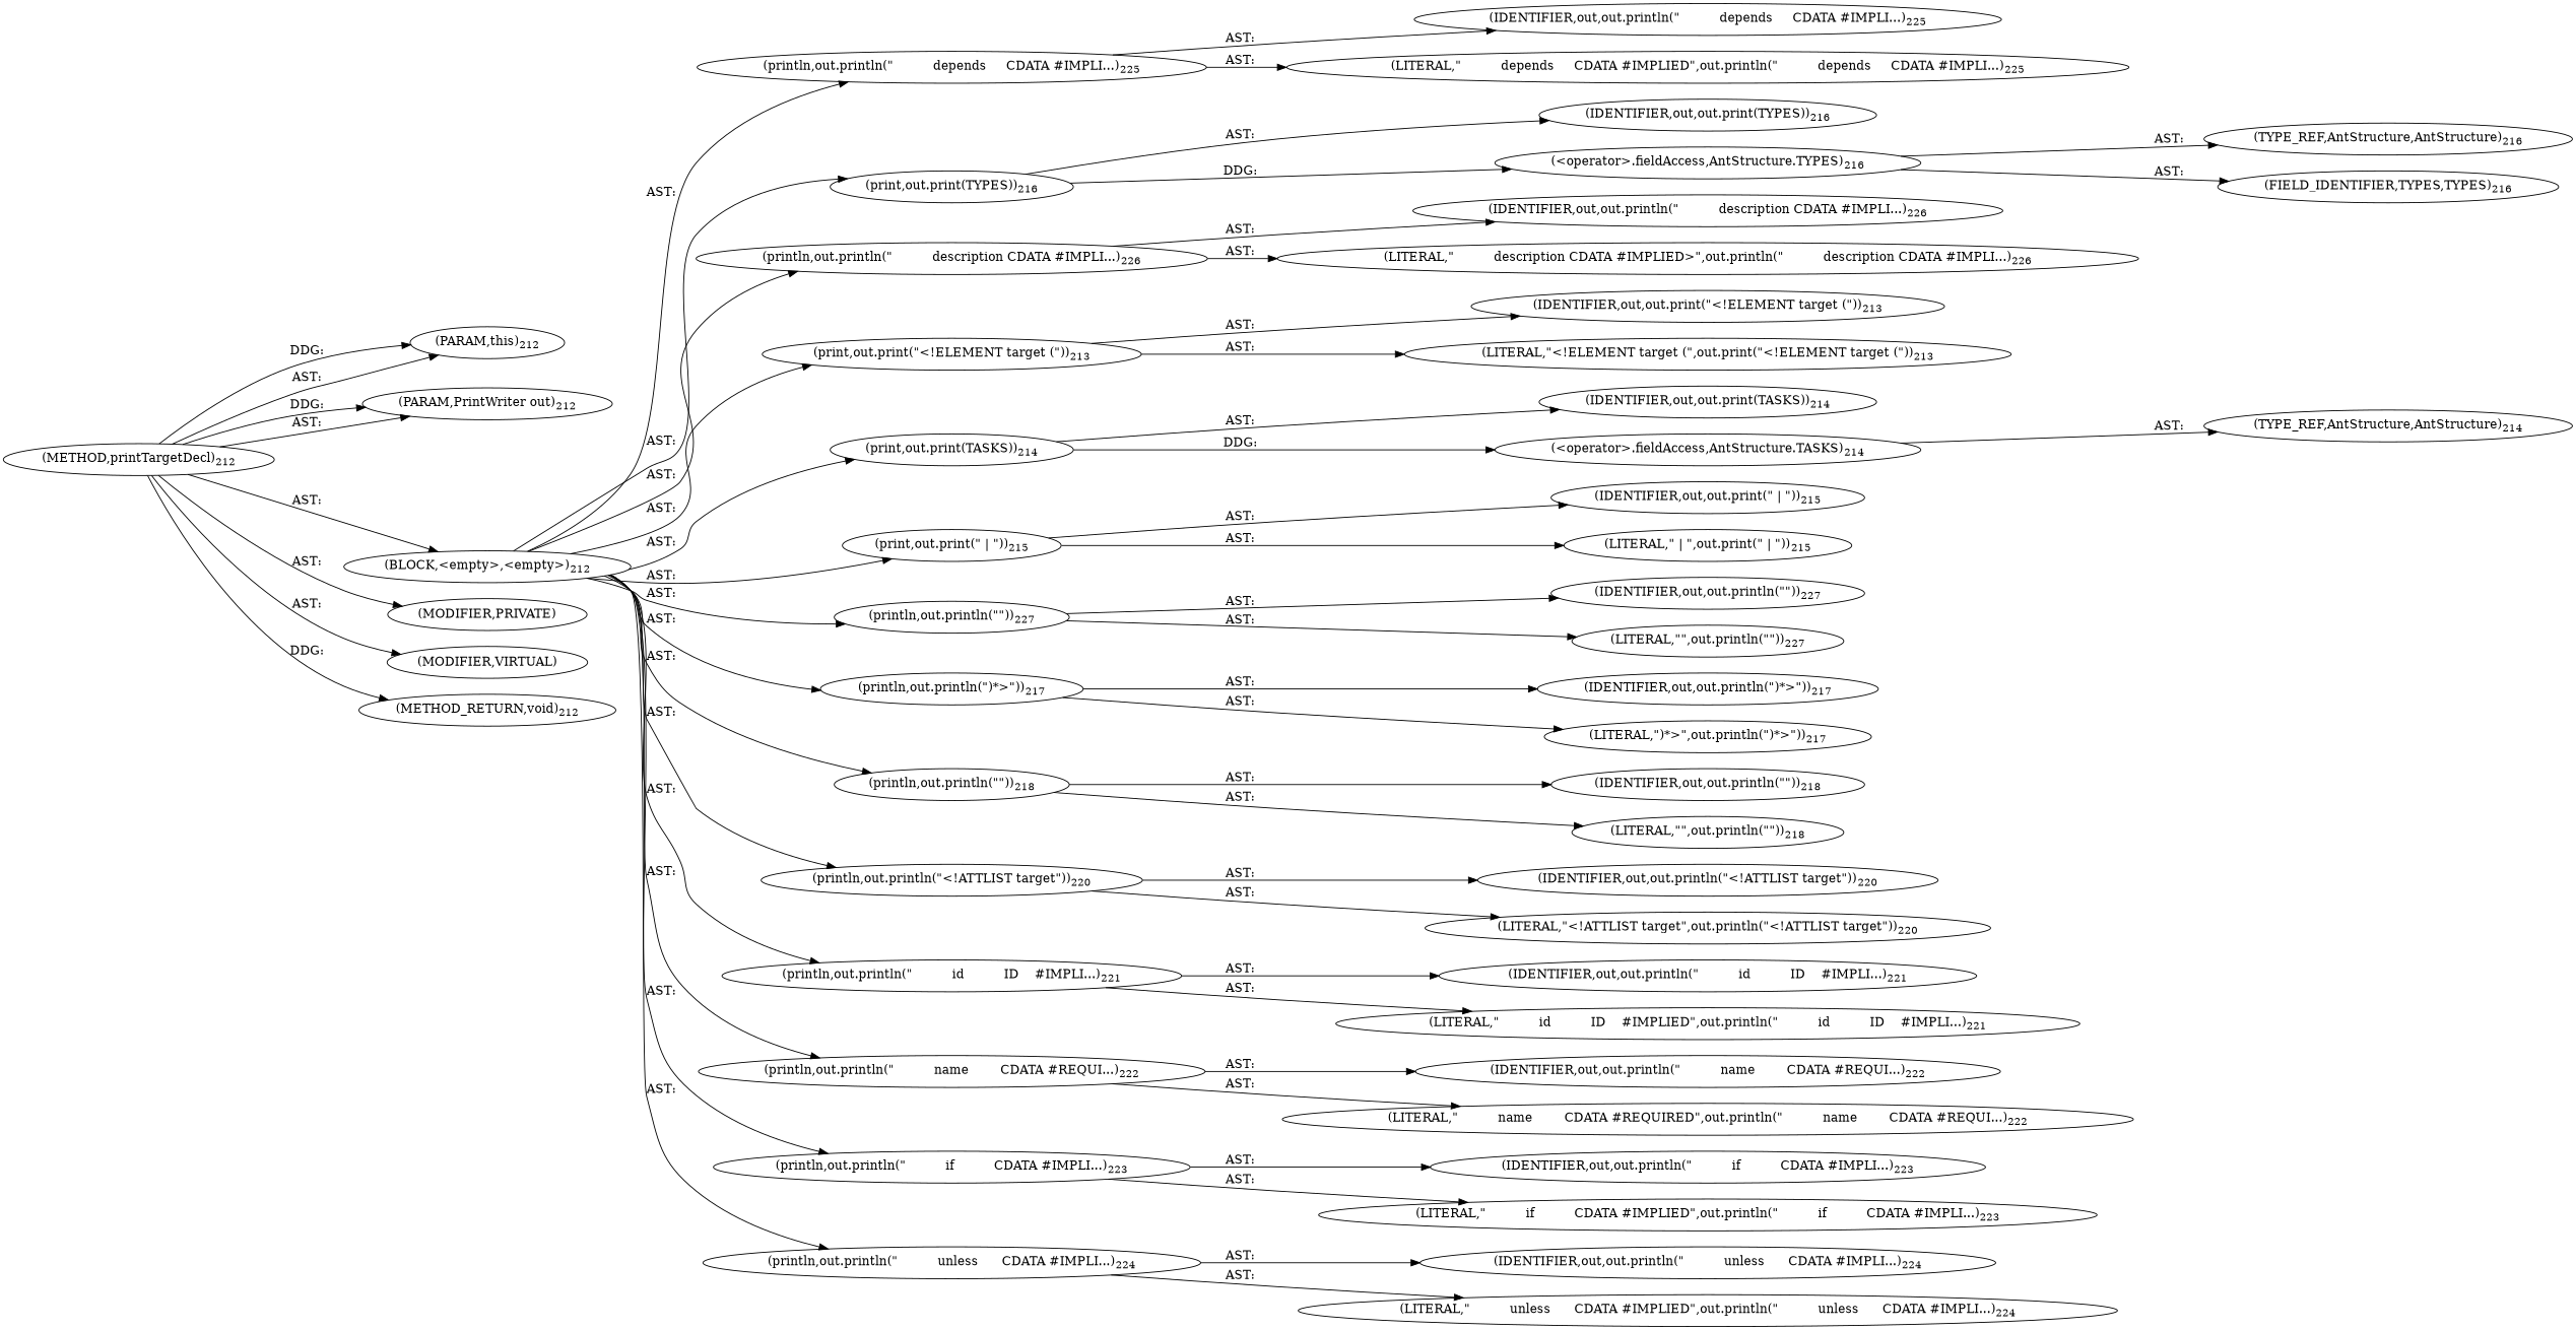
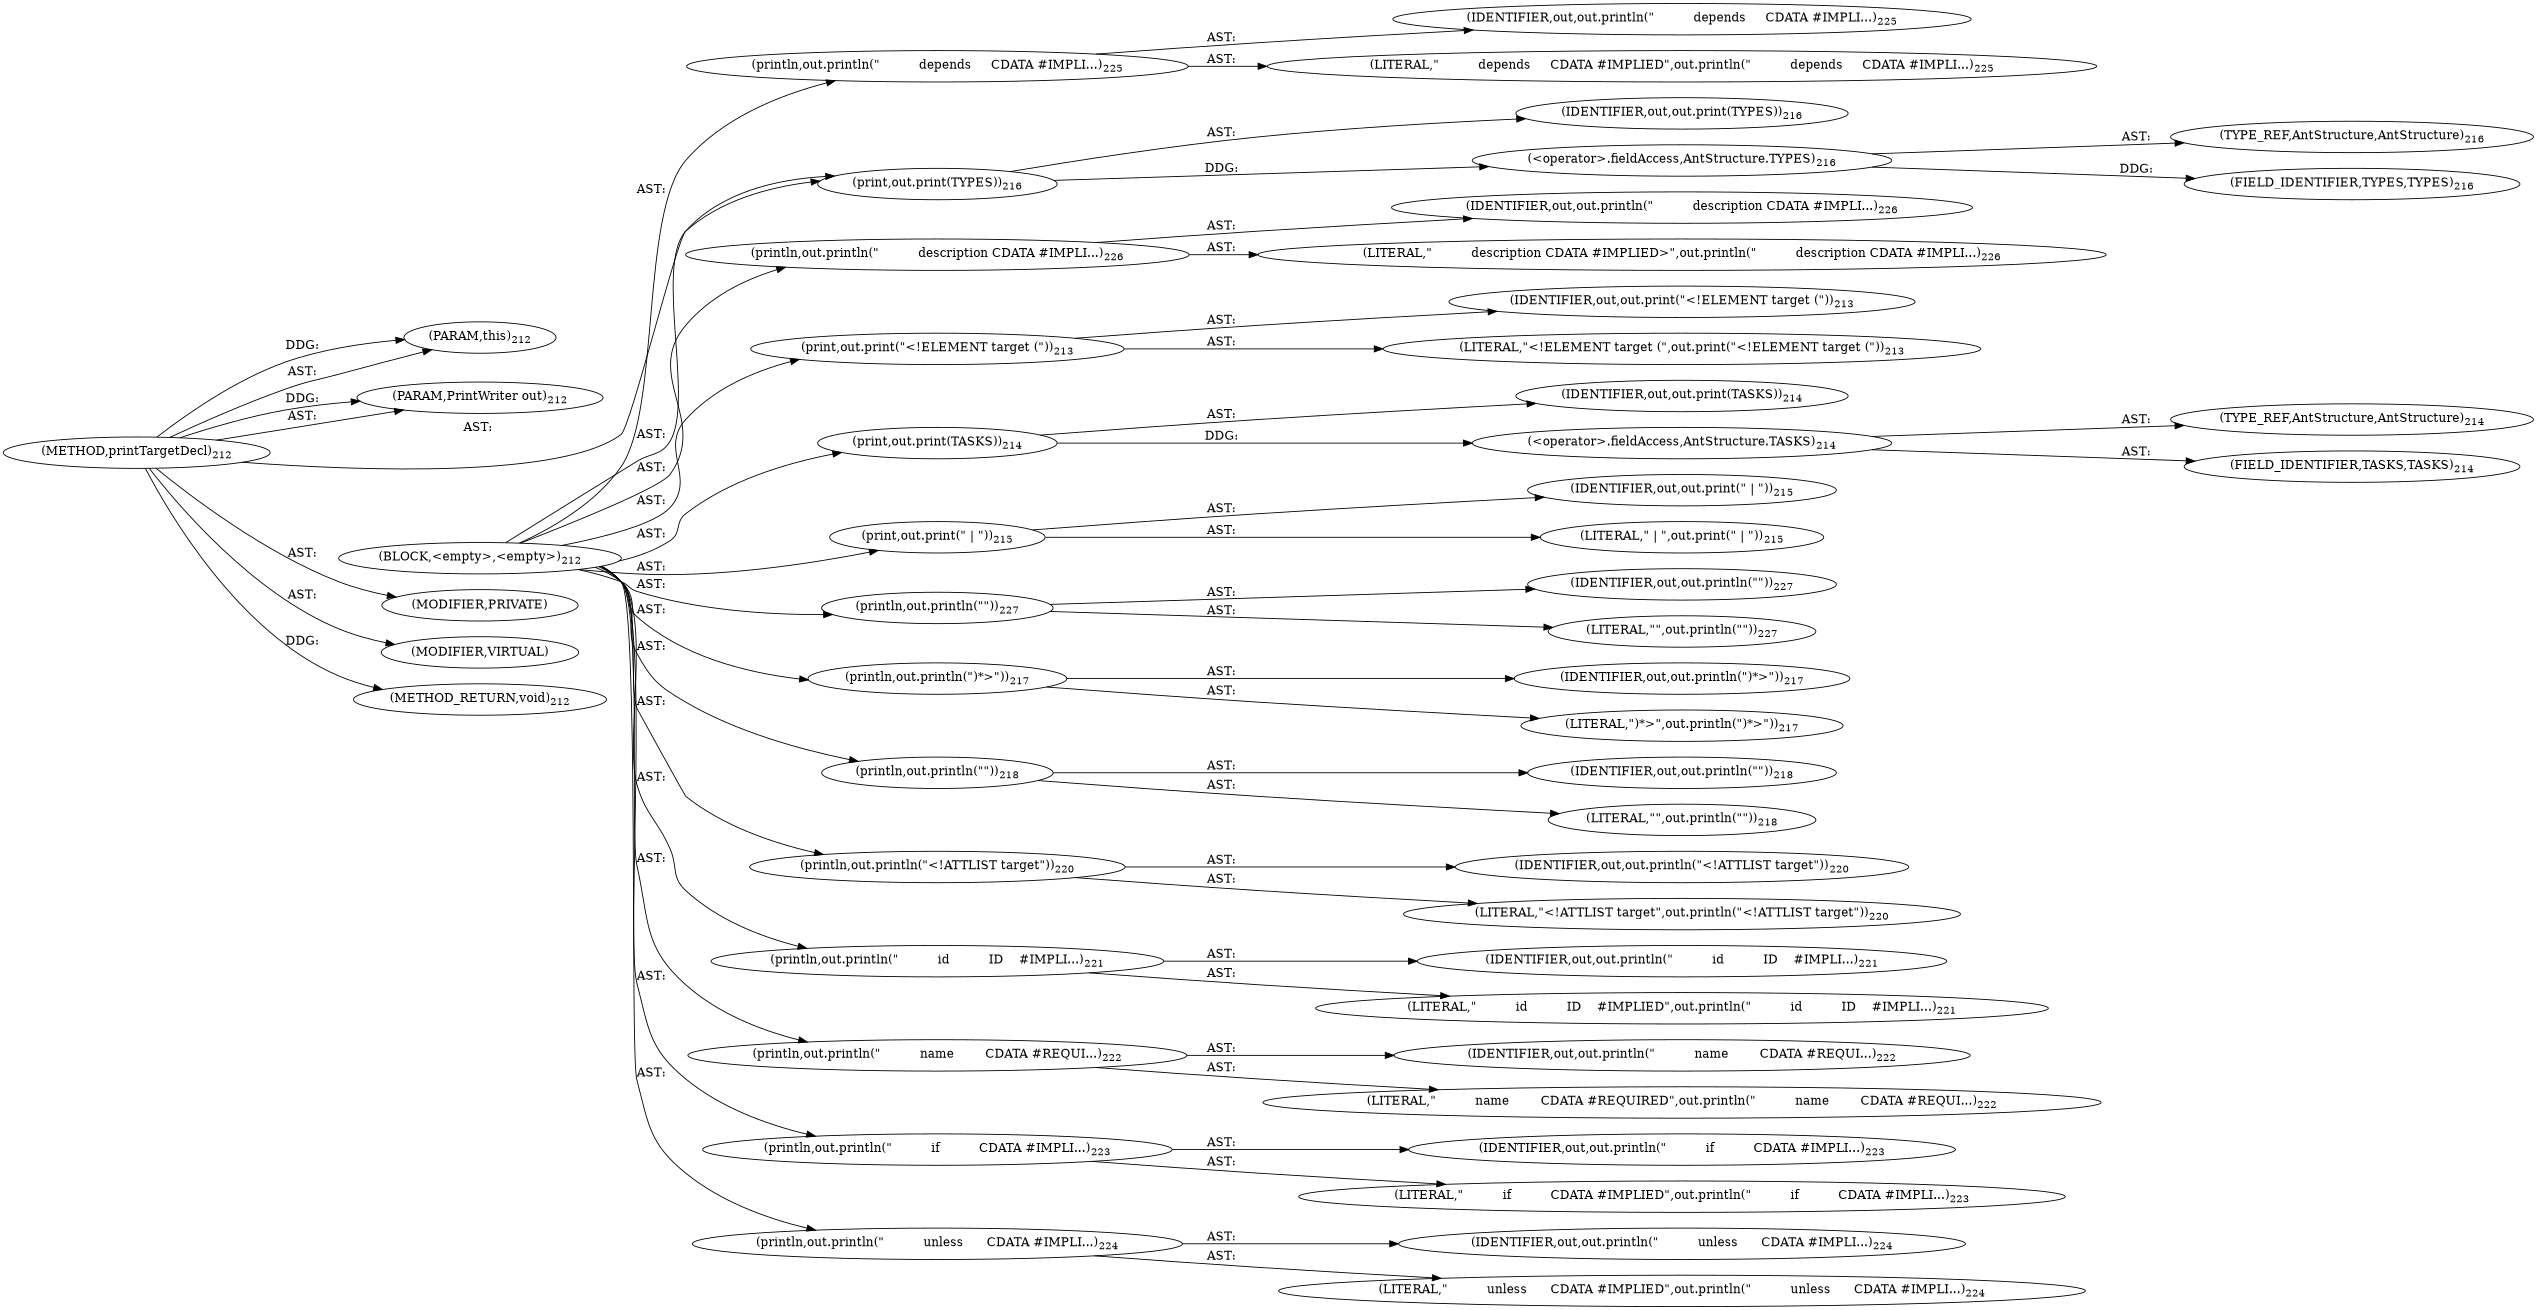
  digraph {
    rankdir=LR
    n1 [label=<(METHOD,printTargetDecl)<SUB>212</SUB>>]
    n2 [label=<(PARAM,this)<SUB>212</SUB>>]
    n3 [label=<(PARAM,PrintWriter out)<SUB>212</SUB>>]
    n4 [label=<(BLOCK,&lt;empty&gt;,&lt;empty&gt;)<SUB>212</SUB>>]
    n5 [label=<(MODIFIER,PRIVATE)>]
    n6 [label=<(MODIFIER,VIRTUAL)>]
    n7 [label=<(METHOD_RETURN,void)<SUB>212</SUB>>]
    n8 [label=<(print,out.print(&quot;&lt;!ELEMENT target (&quot;))<SUB>213</SUB>>]
    n9 [label=<(print,out.print(TASKS))<SUB>214</SUB>>]
    n10 [label=<(print,out.print(&quot; | &quot;))<SUB>215</SUB>>]
    n11 [label=<(print,out.print(TYPES))<SUB>216</SUB>>]
    n12 [label=<(println,out.println(&quot;)*&gt;&quot;))<SUB>217</SUB>>]
    n13 [label=<(println,out.println(&quot;&quot;))<SUB>218</SUB>>]
    n14 [label=<(println,out.println(&quot;&lt;!ATTLIST target&quot;))<SUB>220</SUB>>]
    n15 [label=<(println,out.println(&quot;          id          ID    #IMPLI...)<SUB>221</SUB>>]
    n16 [label=<(println,out.println(&quot;          name        CDATA #REQUI...)<SUB>222</SUB>>]
    n17 [label=<(println,out.println(&quot;          if          CDATA #IMPLI...)<SUB>223</SUB>>]
    n18 [label=<(println,out.println(&quot;          unless      CDATA #IMPLI...)<SUB>224</SUB>>]
    n19 [label=<(println,out.println(&quot;          depends     CDATA #IMPLI...)<SUB>225</SUB>>]
    n20 [label=<(println,out.println(&quot;          description CDATA #IMPLI...)<SUB>226</SUB>>]
    n21 [label=<(println,out.println(&quot;&quot;))<SUB>227</SUB>>]
    n22 [label=<(IDENTIFIER,out,out.print(&quot;&lt;!ELEMENT target (&quot;))<SUB>213</SUB>>]
    n23 [label=<(LITERAL,&quot;&lt;!ELEMENT target (&quot;,out.print(&quot;&lt;!ELEMENT target (&quot;))<SUB>213</SUB>>]
    n24 [label=<(IDENTIFIER,out,out.print(TASKS))<SUB>214</SUB>>]
    n25 [label=<(&lt;operator&gt;.fieldAccess,AntStructure.TASKS)<SUB>214</SUB>>]
    n26 [label=<(IDENTIFIER,out,out.print(&quot; | &quot;))<SUB>215</SUB>>]
    n27 [label=<(LITERAL,&quot; | &quot;,out.print(&quot; | &quot;))<SUB>215</SUB>>]
    n28 [label=<(IDENTIFIER,out,out.print(TYPES))<SUB>216</SUB>>]
    n29 [label=<(&lt;operator&gt;.fieldAccess,AntStructure.TYPES)<SUB>216</SUB>>]
    n30 [label=<(IDENTIFIER,out,out.println(&quot;)*&gt;&quot;))<SUB>217</SUB>>]
    n31 [label=<(LITERAL,&quot;)*&gt;&quot;,out.println(&quot;)*&gt;&quot;))<SUB>217</SUB>>]
    n32 [label=<(IDENTIFIER,out,out.println(&quot;&quot;))<SUB>218</SUB>>]
    n33 [label=<(LITERAL,&quot;&quot;,out.println(&quot;&quot;))<SUB>218</SUB>>]
    n34 [label=<(IDENTIFIER,out,out.println(&quot;&lt;!ATTLIST target&quot;))<SUB>220</SUB>>]
    n35 [label=<(LITERAL,&quot;&lt;!ATTLIST target&quot;,out.println(&quot;&lt;!ATTLIST target&quot;))<SUB>220</SUB>>]
    n36 [label=<(IDENTIFIER,out,out.println(&quot;          id          ID    #IMPLI...)<SUB>221</SUB>>]
    n37 [label=<(LITERAL,&quot;          id          ID    #IMPLIED&quot;,out.println(&quot;          id          ID    #IMPLI...)<SUB>221</SUB>>]
    n38 [label=<(IDENTIFIER,out,out.println(&quot;          name        CDATA #REQUI...)<SUB>222</SUB>>]
    n39 [label=<(LITERAL,&quot;          name        CDATA #REQUIRED&quot;,out.println(&quot;          name        CDATA #REQUI...)<SUB>222</SUB>>]
    n40 [label=<(IDENTIFIER,out,out.println(&quot;          if          CDATA #IMPLI...)<SUB>223</SUB>>]
    n41 [label=<(LITERAL,&quot;          if          CDATA #IMPLIED&quot;,out.println(&quot;          if          CDATA #IMPLI...)<SUB>223</SUB>>]
    n42 [label=<(IDENTIFIER,out,out.println(&quot;          unless      CDATA #IMPLI...)<SUB>224</SUB>>]
    n43 [label=<(LITERAL,&quot;          unless      CDATA #IMPLIED&quot;,out.println(&quot;          unless      CDATA #IMPLI...)<SUB>224</SUB>>]
    n44 [label=<(IDENTIFIER,out,out.println(&quot;          depends     CDATA #IMPLI...)<SUB>225</SUB>>]
    n45 [label=<(LITERAL,&quot;          depends     CDATA #IMPLIED&quot;,out.println(&quot;          depends     CDATA #IMPLI...)<SUB>225</SUB>>]
    n46 [label=<(IDENTIFIER,out,out.println(&quot;          description CDATA #IMPLI...)<SUB>226</SUB>>]
    n47 [label=<(LITERAL,&quot;          description CDATA #IMPLIED&gt;&quot;,out.println(&quot;          description CDATA #IMPLI...)<SUB>226</SUB>>]
    n48 [label=<(IDENTIFIER,out,out.println(&quot;&quot;))<SUB>227</SUB>>]
    n49 [label=<(LITERAL,&quot;&quot;,out.println(&quot;&quot;))<SUB>227</SUB>>]
    n50 [label=<(TYPE_REF,AntStructure,AntStructure)<SUB>214</SUB>>]
+   n51 [label=<(FIELD_IDENTIFIER,TASKS,TASKS)<SUB>214</SUB>>]
    n52 [label=<(TYPE_REF,AntStructure,AntStructure)<SUB>216</SUB>>]
    n53 [label=<(FIELD_IDENTIFIER,TYPES,TYPES)<SUB>216</SUB>>]
    n1 -> n2 [label="AST: "]
    n1 -> n2 [label="DDG: "]
    n1 -> n3 [label="AST: "]
    n1 -> n3 [label="DDG: "]
-   n1 -> n4 [label="AST: "]
+   n1 -> n11 [label="AST: "]
    n1 -> n5 [label="AST: "]
    n1 -> n6 [label="AST: "]
    n1 -> n7 [label="DDG: "]
    n4 -> n8 [label="AST: "]
    n4 -> n9 [label="AST: "]
    n4 -> n10 [label="AST: "]
    n4 -> n11 [label="AST: "]
    n4 -> n12 [label="AST: "]
    n4 -> n13 [label="AST: "]
    n4 -> n14 [label="AST: "]
    n4 -> n15 [label="AST: "]
    n4 -> n16 [label="AST: "]
    n4 -> n17 [label="AST: "]
    n4 -> n18 [label="AST: "]
    n4 -> n19 [label="AST: "]
    n4 -> n20 [label="AST: "]
    n4 -> n21 [label="AST: "]
    n8 -> n22 [label="AST: "]
    n8 -> n23 [label="AST: "]
    n9 -> n24 [label="AST: "]
    n9 -> n25 [label="DDG: "]
    n10 -> n26 [label="AST: "]
    n10 -> n27 [label="AST: "]
    n11 -> n28 [label="AST: "]
    n11 -> n29 [label="DDG: "]
    n12 -> n30 [label="AST: "]
    n12 -> n31 [label="AST: "]
    n13 -> n32 [label="AST: "]
    n13 -> n33 [label="AST: "]
    n14 -> n34 [label="AST: "]
    n14 -> n35 [label="AST: "]
    n15 -> n36 [label="AST: "]
    n15 -> n37 [label="AST: "]
    n16 -> n38 [label="AST: "]
    n16 -> n39 [label="AST: "]
    n17 -> n40 [label="AST: "]
    n17 -> n41 [label="AST: "]
    n18 -> n42 [label="AST: "]
    n18 -> n43 [label="AST: "]
    n19 -> n44 [label="AST: "]
    n19 -> n45 [label="AST: "]
    n20 -> n46 [label="AST: "]
    n20 -> n47 [label="AST: "]
    n21 -> n48 [label="AST: "]
    n21 -> n49 [label="AST: "]
    n25 -> n50 [label="AST: "]
+   n25 -> n51 [label="AST: "]
    n29 -> n52 [label="AST: "]
-   n29 -> n53 [label="AST: "]
+   n29 -> n53 [label="DDG: "]
  }
